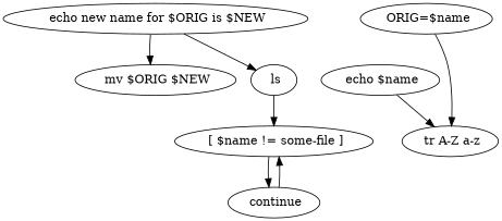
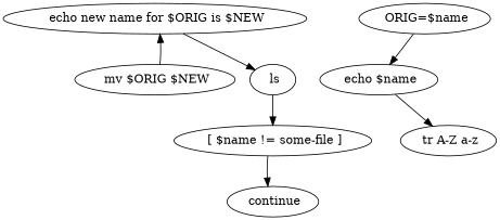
  digraph {
    n1 [label=" ls"]
    n2 [label=" \[ $name != some-file \]"]
    n3 [label=" continue"]
    n4 [label=" ORIG=$name"]
    n5 [label=" echo $name"]
    n6 [label=" tr A-Z a-z"]
    n7 [label=" mv $ORIG $NEW"]
    n8 [label=" echo new name for $ORIG is $NEW"]
    n1 -> n2
    n2 -> n3
-   n3 -> n2
-   n4 -> n6
+   n4 -> n5
    n5 -> n6
-   n8 -> n7
+   n7 -> n8
    n8 -> n1
  }
